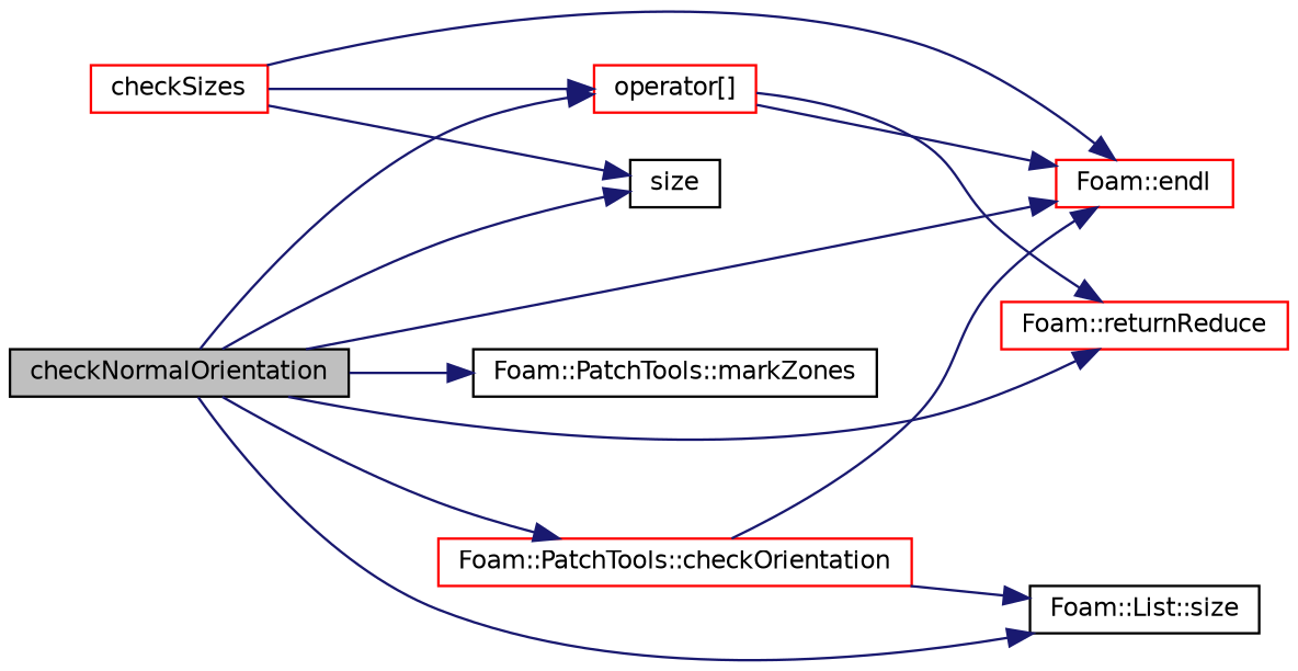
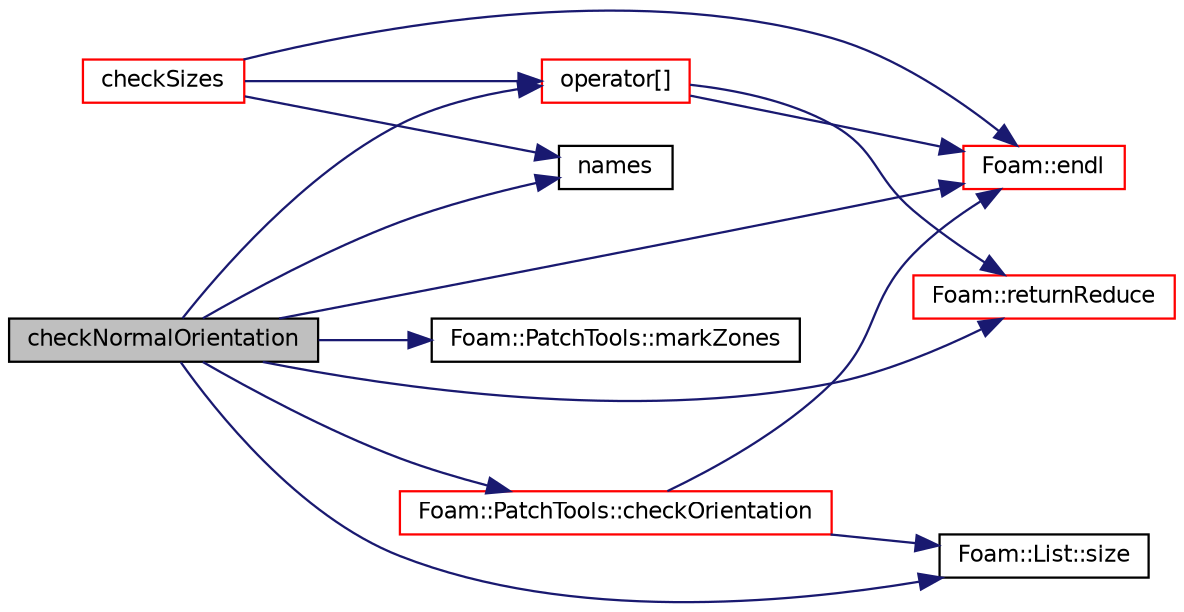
  digraph {
    rankdir=LR
    node [color=red fontname=Helvetica fontsize=10 shape=record]
    edge [color=midnightblue fontname=Helvetica fontsize=10 labelfontname=Helvetica labelfontsize=10 style=solid]
    n1 [color=black fillcolor=grey75 fontcolor=black height=0.2 label=checkNormalOrientation style=filled width=0.4]
    n2 [height=0.2 label="Foam::PatchTools::checkOrientation" width=0.4]
    n3 [height=0.2 label="Foam::endl" width=0.4]
    n4 [color=black height=0.2 label="Foam::List::size" width=0.4]
    n5 [height=0.2 label="operator[]" width=0.4]
-   n6 [color=black height=0.2 label=size width=0.4]
+   n6 [color=black height=0.2 label=names width=0.4]
    n7 [height=0.2 label="Foam::returnReduce" width=0.4]
    n8 [color=black height=0.2 label="Foam::PatchTools::markZones" width=0.4]
    n9 [height=0.2 label=checkSizes width=0.4]
    n1 -> n2
    n1 -> n3
    n1 -> n4
    n1 -> n5
    n1 -> n6
    n1 -> n7
    n1 -> n8
    n2 -> n3
    n2 -> n4
    n5 -> n3
    n5 -> n7
    n9 -> n3
    n9 -> n5
    n9 -> n6
  }
